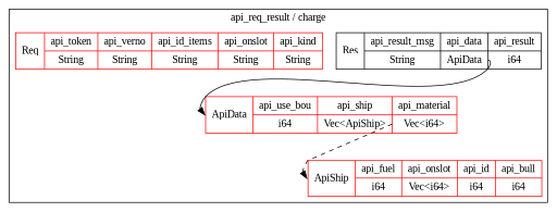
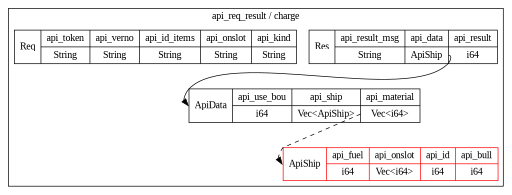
  digraph {
    fontname="Liberation Serif"
    rankdir=TB
    node [color=black fontname="Liberation Serif" shape=record style=solid]
    edge [fontname="Liberation Serif"]
-   n1 [label="<Res> Res  | { api_result_msg | <api_result_msg> String } | { api_data | <api_data> ApiData } | { api_result | <api_result> i64 }"]
-   n2 [color=red label="<ApiData> ApiData  | { api_use_bou | <api_use_bou> i64 } | { api_ship | <api_ship> Vec\<ApiShip\> } | { api_material | <api_material> Vec\<i64\> }"]
+   n1 [label="<Res> Res  | { api_result_msg | <api_result_msg> String } | { api_data | <api_data> ApiShip } | { api_result | <api_result> i64 }"]
+   n2 [label="<ApiData> ApiData  | { api_use_bou | <api_use_bou> i64 } | { api_ship | <api_ship> Vec\<ApiShip\> } | { api_material | <api_material> Vec\<i64\> }"]
    n3 [color=red label="<ApiShip> ApiShip  | { api_fuel | <api_fuel> i64 } | { api_onslot | <api_onslot> Vec\<i64\> } | { api_id | <api_id> i64 } | { api_bull | <api_bull> i64 }"]
-   n4 [color=red label="<Req> Req  | { api_token | <api_token> String } | { api_verno | <api_verno> String } | { api_id_items | <api_id_items> String } | { api_onslot | <api_onslot> String } | { api_kind | <api_kind> String }"]
+   n4 [label="<Req> Req  | { api_token | <api_token> String } | { api_verno | <api_verno> String } | { api_id_items | <api_id_items> String } | { api_onslot | <api_onslot> String } | { api_kind | <api_kind> String }"]
    subgraph cluster_1 {
      label="api_req_result / charge"
      n1
      n2
      n3
      n4
    }
    n1 -> n2 [headport="ApiData:w" style=solid tailport="api_data:e"]
    n2 -> n3 [headport="ApiShip:w" style=dashed tailport="api_ship:e"]
  }
